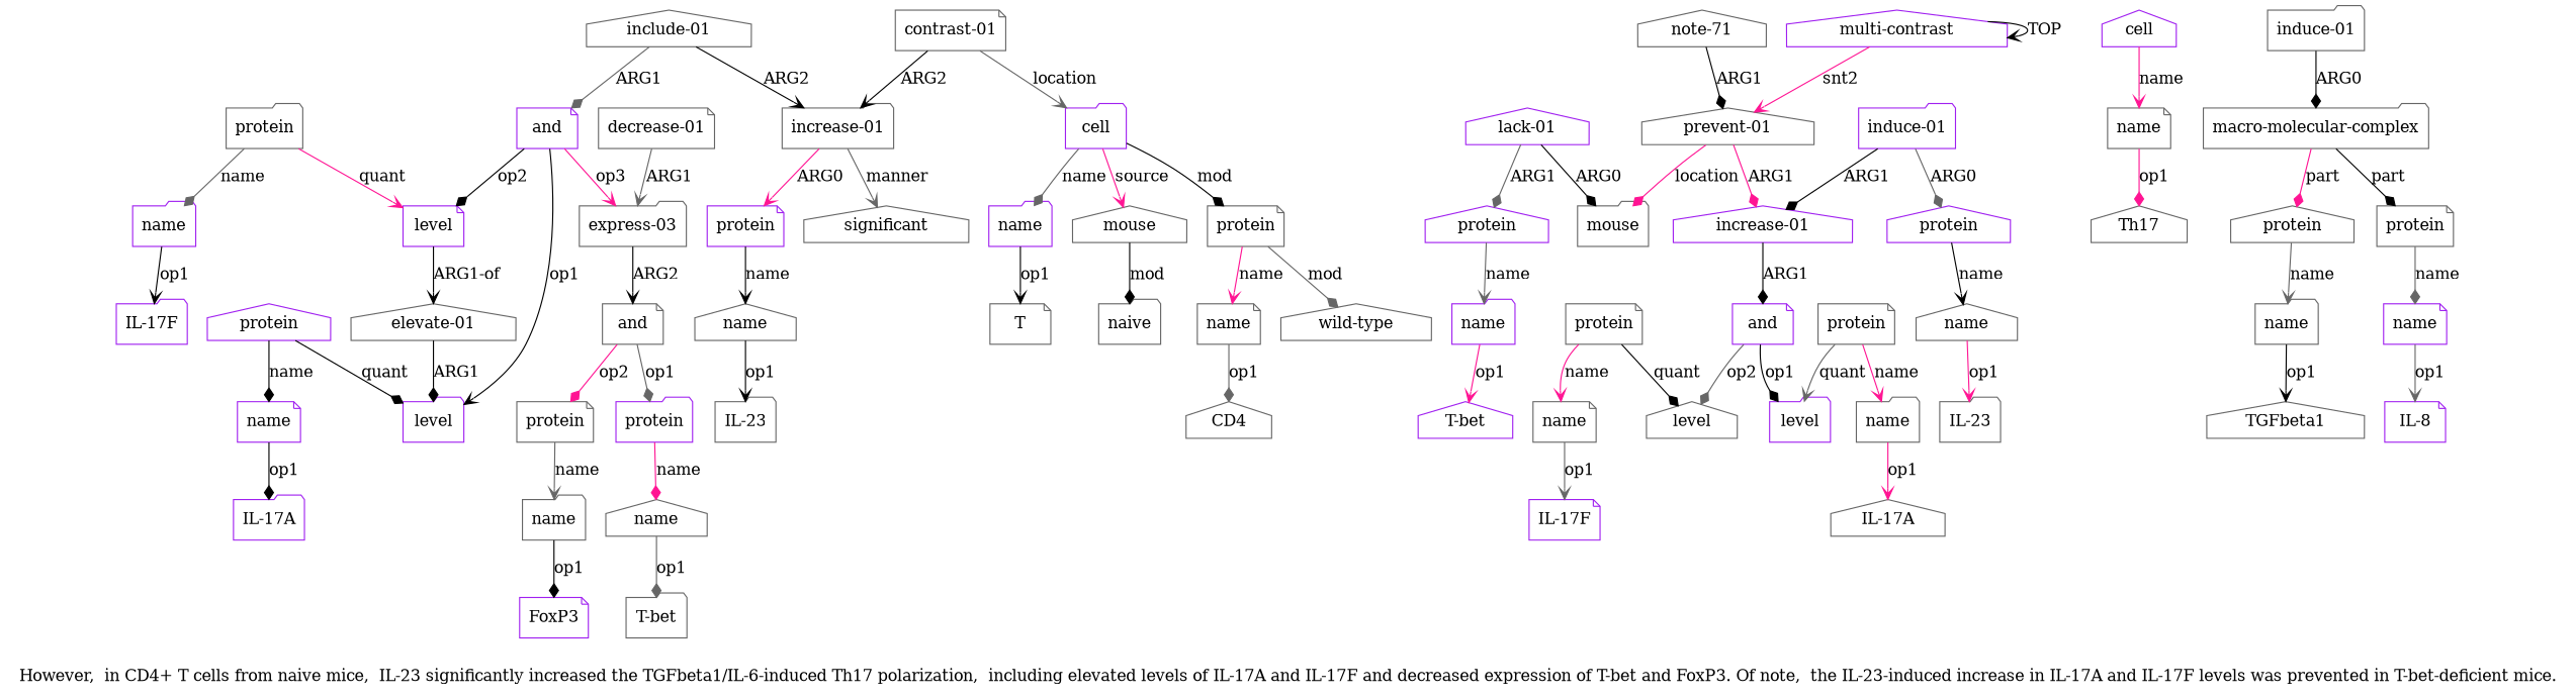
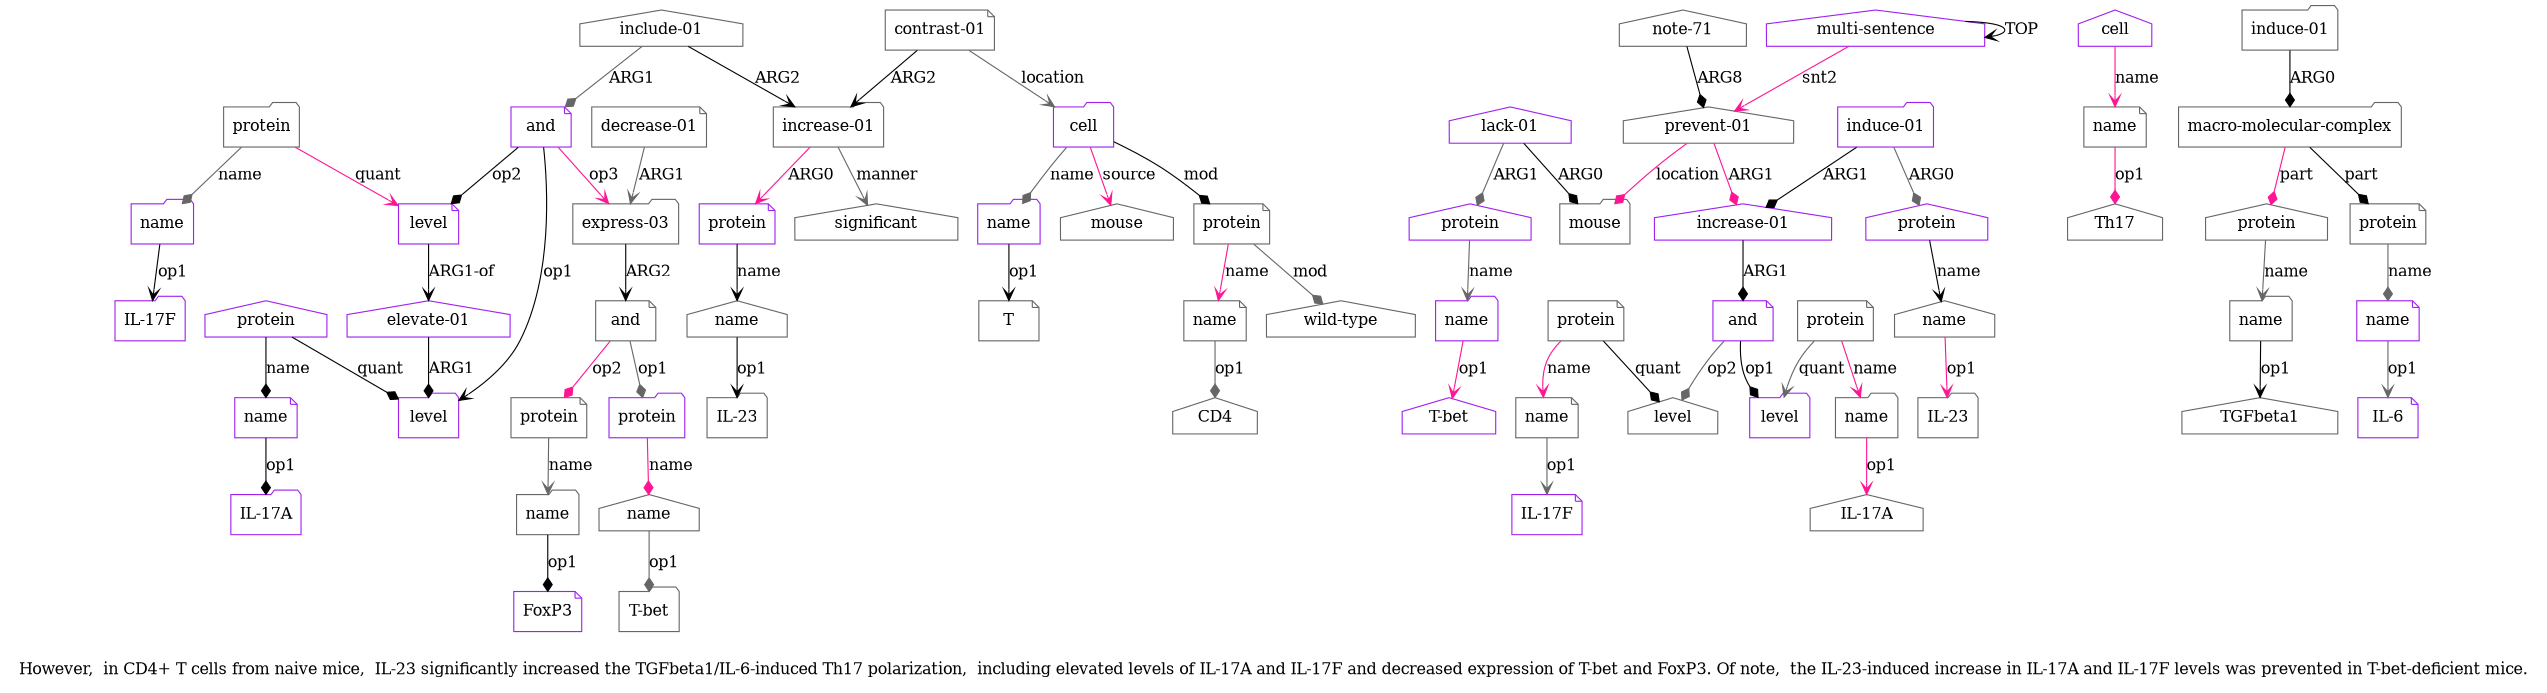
  digraph {
    label="However,  in CD4+ T cells from naive mice,  IL-23 significantly increased the TGFbeta1/IL-6-induced Th17 polarization,  including elevated levels of IL-17A and IL-17F and decreased expression of T-bet and FoxP3. Of note,  the IL-23-induced increase in IL-17A and IL-17F levels was prevented in T-bet-deficient mice."
    node [color=gray40 gold_ind=-1 gold_label=name shape=house test_ind=-1 test_label=name]
    edge [arrowhead=diamond color=black gold_label=op1 test_label=op1]
-   n1 [gold_ind=20 gold_label="elevate-01" label="elevate-01" test_ind=20 test_label="elevate-01"]
+   n1 [color=purple gold_ind=20 gold_label="elevate-01" label="elevate-01" test_ind=20 test_label="elevate-01"]
    n2 [color=purple gold_ind=17 gold_label=level label=level shape=folder test_ind=17 test_label=level]
    n3 [color=purple gold_ind=21 gold_label=level label=level shape=note test_ind=21 test_label=level]
    n4 [gold_ind=22 gold_label=protein label=protein shape=folder test_ind=22 test_label=protein]
    n5 [color=purple gold_ind=23 label=name shape=folder test_ind=23]
    n6 [color=purple gold_label="IL-17F" label="IL-17F" shape=folder test_label="IL-17F"]
    n7 [gold_ind=24 gold_label="express-03" label="express-03" shape=folder test_ind=24 test_label="express-03"]
    n8 [gold_ind=25 gold_label=and label=and shape=note test_ind=25 test_label=and]
    n9 [color=purple gold_ind=26 gold_label=protein label=protein shape=folder test_ind=26 test_label=protein]
    n10 [gold_ind=28 gold_label=protein label=protein shape=note test_ind=28 test_label=protein]
    n11 [gold_ind=27 label=name test_ind=27]
    n12 [gold_ind=29 label=name shape=folder test_ind=29]
    n13 [gold_label="T-bet" label="T-bet" shape=folder test_label="T-bet"]
    n14 [color=purple gold_label=FoxP3 label=FoxP3 shape=note test_label=FoxP3]
    n15 [color=purple gold_ind=31 gold_label=cell label=cell shape=folder test_ind=31 test_label=cell]
    n16 [gold_ind=36 gold_label=mouse label=mouse test_ind=36 test_label=mouse]
    n17 [gold_ind=33 gold_label=protein label=protein shape=note test_ind=33 test_label=protein]
    n18 [color=purple gold_ind=32 label=name shape=folder test_ind=32]
-   n19 [gold_ind=37 gold_label=naive label=naive shape=folder test_ind=37 test_label=naive]
    n20 [gold_ind=35 gold_label="wild-type" label="wild-type" test_ind=35 test_label="wild-type"]
    n21 [gold_ind=34 label=name shape=note test_ind=34]
    n22 [gold_label=T label=T shape=note test_label=T]
    n23 [gold_label=CD4 label=CD4 test_label=CD4]
    n24 [color=purple gold_label="T-bet" label="T-bet" test_label="T-bet"]
    n25 [color=purple gold_label="IL-17A" label="IL-17A" shape=folder test_label="IL-17A"]
    n26 [gold_ind=30 gold_label="decrease-01" label="decrease-01" shape=note test_ind=30 test_label="decrease-01"]
    n27 [gold_label=Th17 label=Th17 test_label=Th17]
    n28 [color=purple gold_ind=51 gold_label="lack-01" label="lack-01" test_ind=51 test_label="lack-01"]
    n29 [gold_ind=50 gold_label=mouse label=mouse shape=folder test_ind=50 test_label=mouse]
    n30 [color=purple gold_ind=52 gold_label=protein label=protein test_ind=52 test_label=protein]
    n31 [color=purple gold_ind=53 label=name shape=folder test_ind=53]
    n32 [color=purple gold_label="IL-17F" label="IL-17F" shape=note test_label="IL-17F"]
    n33 [gold_ind=54 gold_label="note-01" label="note-71" test_ind=54 test_label="note-01"]
    n34 [gold_ind=38 gold_label="prevent-01" label="prevent-01" test_ind=38 test_label="prevent-01"]
    n35 [color=purple gold_ind=39 gold_label="increase-01" label="increase-01" test_ind=39 test_label="increase-01"]
    n36 [color=purple gold_ind=40 gold_label=and label=and shape=note test_ind=40 test_label=and]
-   n37 [color=purple gold_label="IL-6" label="IL-8" shape=note test_label="IL-6"]
+   n37 [color=purple gold_label="IL-6" label="IL-6" shape=note test_label="IL-6"]
    n38 [gold_ind=15 gold_label="include-01" label="include-01" test_ind=15 test_label="include-01"]
    n39 [color=purple gold_ind=16 gold_label=and label=and shape=note test_ind=16 test_label=and]
    n40 [gold_ind=2 gold_label="increase-01" label="increase-01" shape=folder test_ind=2 test_label="increase-01"]
    n41 [gold_ind=14 gold_label=significant label=significant test_ind=14 test_label=significant]
    n42 [color=purple gold_ind=3 gold_label=protein label=protein shape=note test_ind=3 test_label=protein]
    n43 [gold_ind=4 label=name test_ind=4]
    n44 [gold_ind=11 label=name shape=folder test_ind=11]
    n45 [gold_label=TGFbeta1 label=TGFbeta1 test_label=TGFbeta1]
    n46 [gold_ind=10 gold_label=protein label=protein test_ind=10 test_label=protein]
    n47 [color=purple gold_ind=13 label=name shape=note test_ind=13]
    n48 [gold_ind=12 gold_label=protein label=protein shape=note test_ind=12 test_label=protein]
    n49 [gold_ind=44 gold_label=level label=level test_ind=44 test_label=level]
    n50 [color=purple gold_ind=41 gold_label=level label=level shape=folder test_ind=41 test_label=level]
    n51 [color=purple gold_ind=19 label=name shape=note test_ind=19]
    n52 [color=purple gold_ind=18 gold_label=protein label=protein test_ind=18 test_label=protein]
    n53 [gold_ind=1 gold_label="contrast-01" label="contrast-01" shape=note test_ind=1 test_label="contrast-01"]
-   n54 [color=purple gold_ind=0 gold_label="multi-sentence" label="multi-contrast" test_ind=0 test_label="multi-sentence"]
+   n54 [color=purple gold_ind=0 gold_label="multi-sentence" label="multi-sentence" test_ind=0 test_label="multi-sentence"]
    n55 [gold_label="IL-23" label="IL-23" shape=folder test_label="IL-23"]
    n56 [color=purple gold_ind=6 gold_label=cell label=cell test_ind=6 test_label=cell]
    n57 [gold_ind=7 label=name shape=note test_ind=7]
    n58 [gold_ind=9 gold_label="macro-molecular-complex" label="macro-molecular-complex" shape=folder test_ind=9 test_label="macro-molecular-complex"]
    n59 [gold_ind=8 gold_label="induce-01" label="induce-01" shape=folder test_ind=8 test_label="induce-01"]
    n60 [gold_label="IL-17A" label="IL-17A" test_label="IL-17A"]
    n61 [gold_label="IL-23" label="IL-23" shape=folder test_label="IL-23"]
    n62 [gold_ind=46 label=name shape=note test_ind=46]
    n63 [color=purple gold_ind=47 gold_label="induce-01" label="induce-01" shape=folder test_ind=47 test_label="induce-01"]
    n64 [color=purple gold_ind=48 gold_label=protein label=protein test_ind=48 test_label=protein]
    n65 [gold_ind=49 label=name test_ind=49]
    n66 [gold_ind=45 gold_label=protein label=protein shape=note test_ind=45 test_label=protein]
    n67 [gold_ind=42 gold_label=protein label=protein shape=note test_ind=42 test_label=protein]
    n68 [gold_ind=43 label=name shape=folder test_ind=43]
    n1 -> n2 [gold_label=ARG1 label=ARG1 test_label=ARG1]
    n3 -> n1 [arrowhead=vee gold_label="ARG1-of" label="ARG1-of" test_label="ARG1-of"]
    n4 -> n3 [arrowhead=vee color=deeppink gold_label=quant label=quant test_label=quant]
    n4 -> n5 [color=gray40 gold_label=name label=name test_label=name]
    n5 -> n6 [arrowhead=vee label=op1]
    n7 -> n8 [arrowhead=vee gold_label=ARG2 label=ARG2 test_label=ARG2]
    n8 -> n9 [color=gray40 label=op1]
    n8 -> n10 [color=deeppink gold_label=op2 label=op2 test_label=op2]
    n9 -> n11 [color=deeppink gold_label=name label=name test_label=name]
    n10 -> n12 [arrowhead=vee color=gray40 gold_label=name label=name test_label=name]
    n11 -> n13 [color=gray40 label=op1]
    n12 -> n14 [label=op1]
    n15 -> n16 [arrowhead=vee color=deeppink gold_label=source label=source test_label=source]
    n15 -> n17 [gold_label=mod label=mod test_label=mod]
    n15 -> n18 [color=gray40 gold_label=name label=name test_label=name]
-   n16 -> n19 [gold_label=mod label=mod test_label=mod]
    n17 -> n20 [color=gray40 gold_label=mod label=mod test_label=mod]
    n17 -> n21 [arrowhead=vee color=deeppink gold_label=name label=name test_label=name]
    n18 -> n22 [arrowhead=vee label=op1]
    n21 -> n23 [color=gray40 label=op1]
    n26 -> n7 [arrowhead=vee color=gray40 gold_label=ARG1 label=ARG1 test_label=ARG1]
    n28 -> n29 [gold_label=ARG0 label=ARG0 test_label=ARG0]
    n28 -> n30 [color=gray40 gold_label=ARG1 label=ARG1 test_label=ARG1]
    n30 -> n31 [arrowhead=vee color=gray40 gold_label=name label=name test_label=name]
    n31 -> n24 [arrowhead=vee color=deeppink label=op1]
-   n33 -> n34 [gold_label=ARG1 label=ARG1 test_label=ARG1]
+   n33 -> n34 [gold_label=ARG1 label=ARG8 test_label=ARG1]
    n34 -> n29 [color=deeppink gold_label=location label=location test_label=location]
    n34 -> n35 [color=deeppink gold_label=ARG1 label=ARG1 test_label=ARG1]
    n35 -> n36 [gold_label=ARG1 label=ARG1 test_label=ARG1]
    n36 -> n49 [color=gray40 gold_label=op2 label=op2 test_label=op2]
    n36 -> n50 [label=op1]
    n38 -> n39 [color=gray40 gold_label=ARG1 label=ARG1 test_label=ARG1]
    n38 -> n40 [arrowhead=vee gold_label=ARG2 label=ARG2 test_label=ARG2]
    n39 -> n2 [arrowhead=vee label=op1]
    n39 -> n3 [gold_label=op2 label=op2 test_label=op2]
    n39 -> n7 [arrowhead=vee color=deeppink gold_label=op3 label=op3 test_label=op3]
    n40 -> n41 [arrowhead=vee color=gray40 gold_label=manner label=manner test_label=manner]
    n40 -> n42 [arrowhead=vee color=deeppink gold_label=ARG0 label=ARG0 test_label=ARG0]
    n42 -> n43 [arrowhead=vee gold_label=name label=name test_label=name]
    n43 -> n55 [arrowhead=vee label=op1]
    n44 -> n45 [arrowhead=vee label=op1]
    n46 -> n44 [arrowhead=vee color=gray40 gold_label=name label=name test_label=name]
    n47 -> n37 [arrowhead=vee color=gray40 label=op1]
    n48 -> n47 [color=gray40 gold_label=name label=name test_label=name]
    n51 -> n25 [label=op1]
    n52 -> n2 [gold_label=quant label=quant test_label=quant]
    n52 -> n51 [gold_label=name label=name test_label=name]
    n53 -> n15 [arrowhead=vee color=gray40 gold_label=location label=location test_label=location]
    n53 -> n40 [arrowhead=vee gold_label=ARG2 label=ARG2 test_label=ARG2]
    n54 -> n34 [arrowhead=vee color=deeppink gold_label=snt2 label=snt2 test_label=snt2]
    n54 -> n54 [arrowhead=vee gold_label=TOP label=TOP test_label=TOP]
    n56 -> n57 [arrowhead=vee color=deeppink gold_label=name label=name test_label=name]
    n57 -> n27 [color=deeppink label=op1]
    n58 -> n46 [color=deeppink gold_label=part label=part test_label=part]
    n58 -> n48 [gold_label=part label=part test_label=part]
    n59 -> n58 [gold_label=ARG0 label=ARG0 test_label=ARG0]
    n62 -> n32 [arrowhead=vee color=gray40 label=op1]
    n63 -> n35 [gold_label=ARG1 label=ARG1 test_label=ARG1]
    n63 -> n64 [color=gray40 gold_label=ARG0 label=ARG0 test_label=ARG0]
    n64 -> n65 [arrowhead=vee gold_label=name label=name test_label=name]
    n65 -> n61 [arrowhead=vee color=deeppink label=op1]
    n66 -> n49 [gold_label=quant label=quant test_label=quant]
    n66 -> n62 [arrowhead=vee color=deeppink gold_label=name label=name test_label=name]
    n67 -> n50 [arrowhead=vee color=gray40 gold_label=quant label=quant test_label=quant]
    n67 -> n68 [arrowhead=vee color=deeppink gold_label=name label=name test_label=name]
    n68 -> n60 [arrowhead=vee color=deeppink label=op1]
  }
